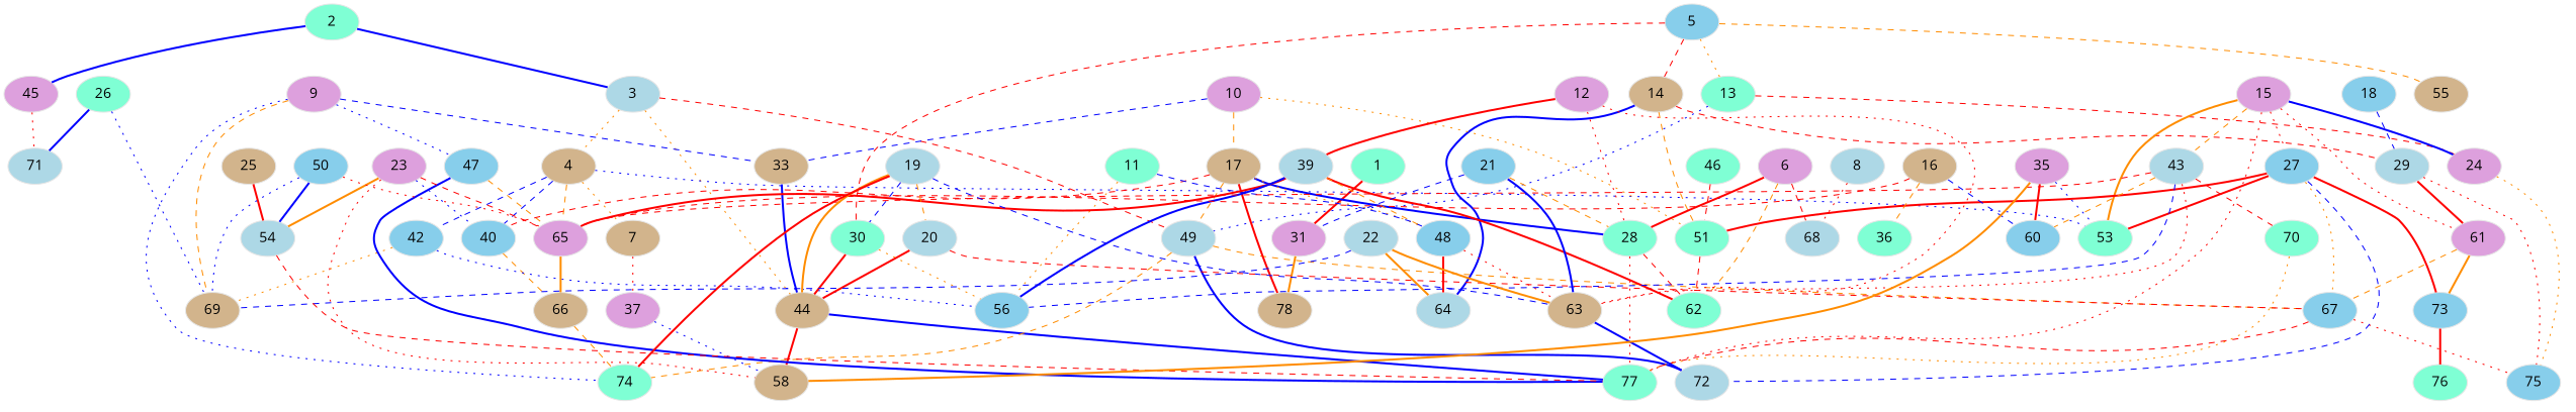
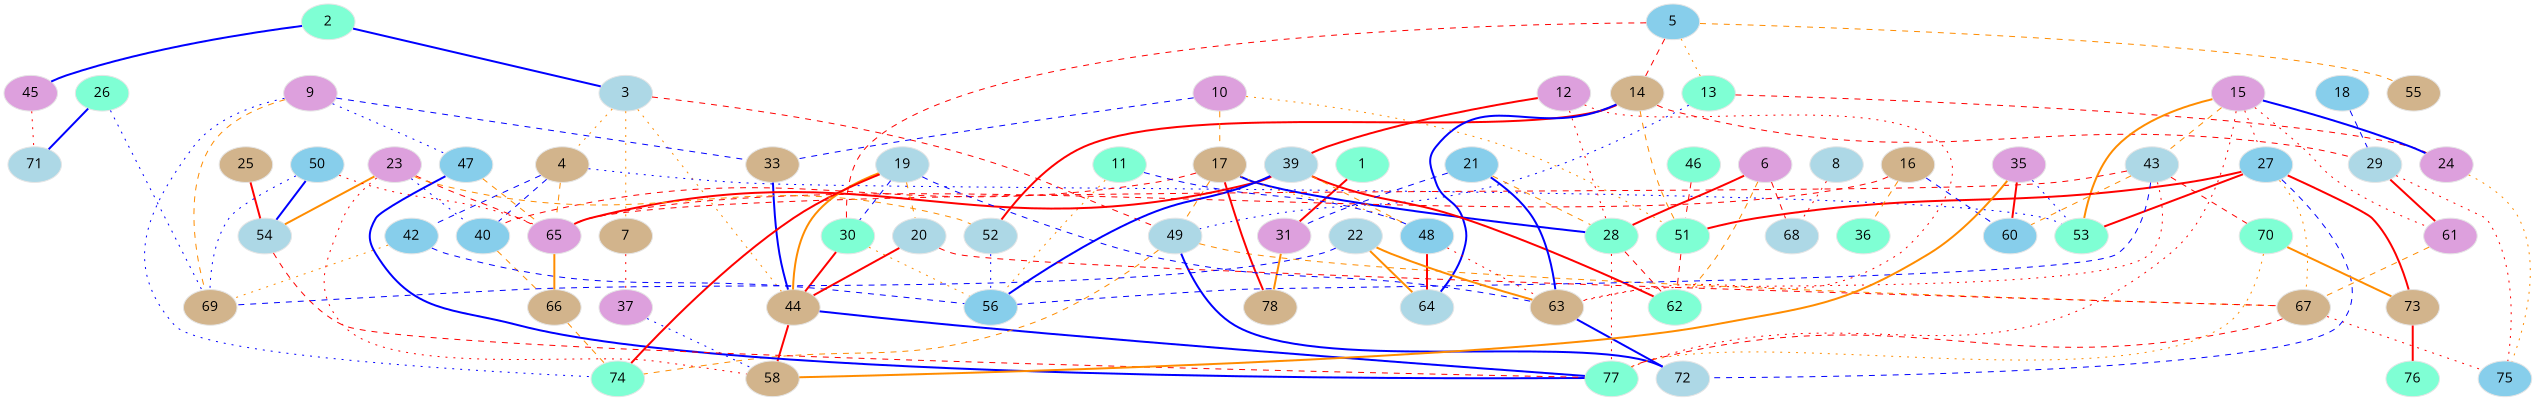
  graph {
    fontname="Open Sans"
    node [color=gray90 fillcolor=aquamarine fontname="Open Sans" style=filled]
    edge [color=red fontname="Open Sans" style=dashed weight=1.0]
    1
    31 [fillcolor=plum]
    78 [fillcolor=tan]
    2
    3 [fillcolor=lightblue]
    45 [fillcolor=plum]
    4 [fillcolor=tan]
    7 [fillcolor=tan]
    44 [fillcolor=tan]
    49 [fillcolor=lightblue]
    71 [fillcolor=lightblue]
    40 [fillcolor=skyblue]
    42 [fillcolor=skyblue]
    53
    65 [fillcolor=plum]
    37 [fillcolor=plum]
    77
    58 [fillcolor=tan]
    74
-   67 [fillcolor=skyblue]
+   67 [fillcolor=tan]
    72 [fillcolor=lightblue]
    66 [fillcolor=tan]
    69 [fillcolor=tan]
    56 [fillcolor=skyblue]
    5 [fillcolor=skyblue]
    13
    14 [fillcolor=tan]
    30
    55 [fillcolor=tan]
    24 [fillcolor=plum]
    51
    29 [fillcolor=lightblue]
+   52 [fillcolor=lightblue]
    64 [fillcolor=lightblue]
    6 [fillcolor=plum]
    28
    62
    68 [fillcolor=lightblue]
    8 [fillcolor=lightblue]
    9 [fillcolor=plum]
    33 [fillcolor=tan]
    47 [fillcolor=skyblue]
    10 [fillcolor=plum]
    17 [fillcolor=tan]
    48 [fillcolor=skyblue]
    11
    63 [fillcolor=tan]
    12 [fillcolor=plum]
    39 [fillcolor=lightblue]
    75 [fillcolor=skyblue]
    61 [fillcolor=plum]
    15 [fillcolor=plum]
    27 [fillcolor=skyblue]
    43 [fillcolor=lightblue]
-   73 [fillcolor=skyblue]
+   73 [fillcolor=tan]
    60 [fillcolor=skyblue]
    70
    16 [fillcolor=tan]
    36
    18 [fillcolor=skyblue]
    19 [fillcolor=lightblue]
    20 [fillcolor=lightblue]
    21 [fillcolor=skyblue]
    22 [fillcolor=lightblue]
    23 [fillcolor=plum]
    54 [fillcolor=lightblue]
    25 [fillcolor=tan]
    26
    76
    35 [fillcolor=plum]
    46
    50 [fillcolor=skyblue]
    1 -- 31 [style=bold]
    31 -- 78 [color=darkorange style=bold]
    2 -- 3 [color=blue style=bold]
    2 -- 45 [color=blue style=bold]
    3 -- 4 [color=darkorange style=dotted]
-   4 -- 7 [color=darkorange style=dotted]
+   3 -- 7 [color=darkorange style=dotted]
    3 -- 44 [color=darkorange style=dotted]
    3 -- 49
    45 -- 71 [style=dotted]
    4 -- 40 [color=blue]
    4 -- 42 [color=blue]
    4 -- 53 [color=blue style=dotted]
    4 -- 65 [color=darkorange]
    7 -- 37 [style=dotted]
    44 -- 77 [color=blue style=bold]
    44 -- 58 [style=bold]
    49 -- 74 [color=darkorange]
    49 -- 67 [color=darkorange]
    49 -- 72 [color=blue style=bold]
    40 -- 66 [color=darkorange]
    42 -- 69 [color=darkorange style=dotted]
-   42 -- 56 [color=blue style=dotted]
+   42 -- 56 [color=blue]
    65 -- 66 [color=darkorange style=bold]
    37 -- 58 [color=blue style=dotted]
    67 -- 77
    67 -- 75 [style=dotted]
    66 -- 74 [color=darkorange]
    5 -- 13 [color=darkorange style=dotted]
    5 -- 14
    5 -- 30
    5 -- 55 [color=darkorange]
    13 -- 49 [color=blue style=dotted]
    13 -- 24
    14 -- 51 [color=darkorange]
    14 -- 29
+   14 -- 52 [style=bold]
    14 -- 64 [color=blue style=bold]
    30 -- 44 [style=bold]
    30 -- 56 [color=darkorange style=dotted weight=2.0]
    24 -- 75 [color=darkorange style=dotted]
    51 -- 62
    29 -- 75 [style=dotted]
    29 -- 61 [style=bold]
+   52 -- 56 [color=blue style=dotted]
    6 -- 28 [style=bold]
    6 -- 62 [color=darkorange]
    6 -- 68
    28 -- 77 [style=dotted weight=2.0]
    28 -- 62
    8 -- 68 [style=dotted]
    9 -- 74 [color=blue style=dotted]
    9 -- 69 [color=darkorange]
    9 -- 33 [color=blue]
    9 -- 47 [color=blue style=dotted]
    33 -- 44 [color=blue style=bold]
    47 -- 65 [color=darkorange]
    47 -- 77 [color=blue style=bold]
    10 -- 51 [color=darkorange style=dotted]
    10 -- 33 [color=blue]
    10 -- 17 [color=darkorange]
    17 -- 78 [style=bold]
    17 -- 49 [color=darkorange]
    17 -- 40
    17 -- 28 [color=blue style=bold]
    17 -- 48 [color=darkorange style=dotted]
    48 -- 64 [style=bold]
    48 -- 63 [style=dotted]
    11 -- 56 [color=darkorange style=dotted]
    11 -- 48 [color=blue]
    63 -- 72 [color=blue style=bold]
    12 -- 28 [style=dotted weight=2.0]
    12 -- 63 [style=dotted]
    12 -- 39 [style=bold]
    39 -- 65 [style=bold]
    39 -- 56 [color=blue style=bold]
    39 -- 62 [style=bold]
    39 -- 48 [color=darkorange]
    61 -- 67 [color=darkorange]
    15 -- 53 [color=darkorange style=bold]
    15 -- 77 [style=dotted]
    15 -- 24 [color=blue style=bold]
    15 -- 61 [style=dotted]
    15 -- 27 [style=dotted]
    15 -- 43 [color=darkorange]
    27 -- 53 [style=bold]
    27 -- 67 [color=darkorange style=dotted]
    27 -- 72 [color=blue]
    27 -- 51 [style=bold]
    27 -- 73 [style=bold]
    43 -- 65
    43 -- 56 [color=blue]
    43 -- 63 [style=dotted]
    43 -- 60 [color=darkorange]
    43 -- 70
    73 -- 76 [style=bold weight=2.0]
    70 -- 77 [color=darkorange style=dotted]
-   61 -- 73 [color=darkorange style=bold]
+   70 -- 73 [color=darkorange style=bold]
    16 -- 65
    16 -- 60 [color=blue]
    16 -- 36 [color=darkorange]
    18 -- 29 [color=blue]
    19 -- 44 [color=darkorange style=bold]
    19 -- 74 [style=bold]
    19 -- 30 [color=blue]
    19 -- 63 [color=blue]
    19 -- 20 [color=darkorange]
    20 -- 44 [style=bold]
    20 -- 67 [weight=2.0]
    21 -- 31 [color=blue]
    21 -- 28 [color=darkorange]
    21 -- 63 [color=blue style=bold]
    22 -- 69 [color=blue]
    22 -- 64 [color=darkorange style=bold]
    22 -- 63 [color=darkorange style=bold]
    23 -- 40 [color=blue style=dotted]
    23 -- 65
    23 -- 58 [style=dotted]
+   23 -- 52 [color=darkorange]
    23 -- 54 [color=darkorange style=bold]
    54 -- 77
    25 -- 54 [style=bold]
    26 -- 71 [color=blue style=bold]
    26 -- 69 [color=blue style=dotted]
    35 -- 53 [color=blue style=dotted weight=2.0]
    35 -- 58 [color=darkorange style=bold]
    35 -- 60 [style=bold]
    46 -- 51
    50 -- 65 [style=dotted]
    50 -- 69 [color=blue style=dotted]
    50 -- 54 [color=blue style=bold]
  }
